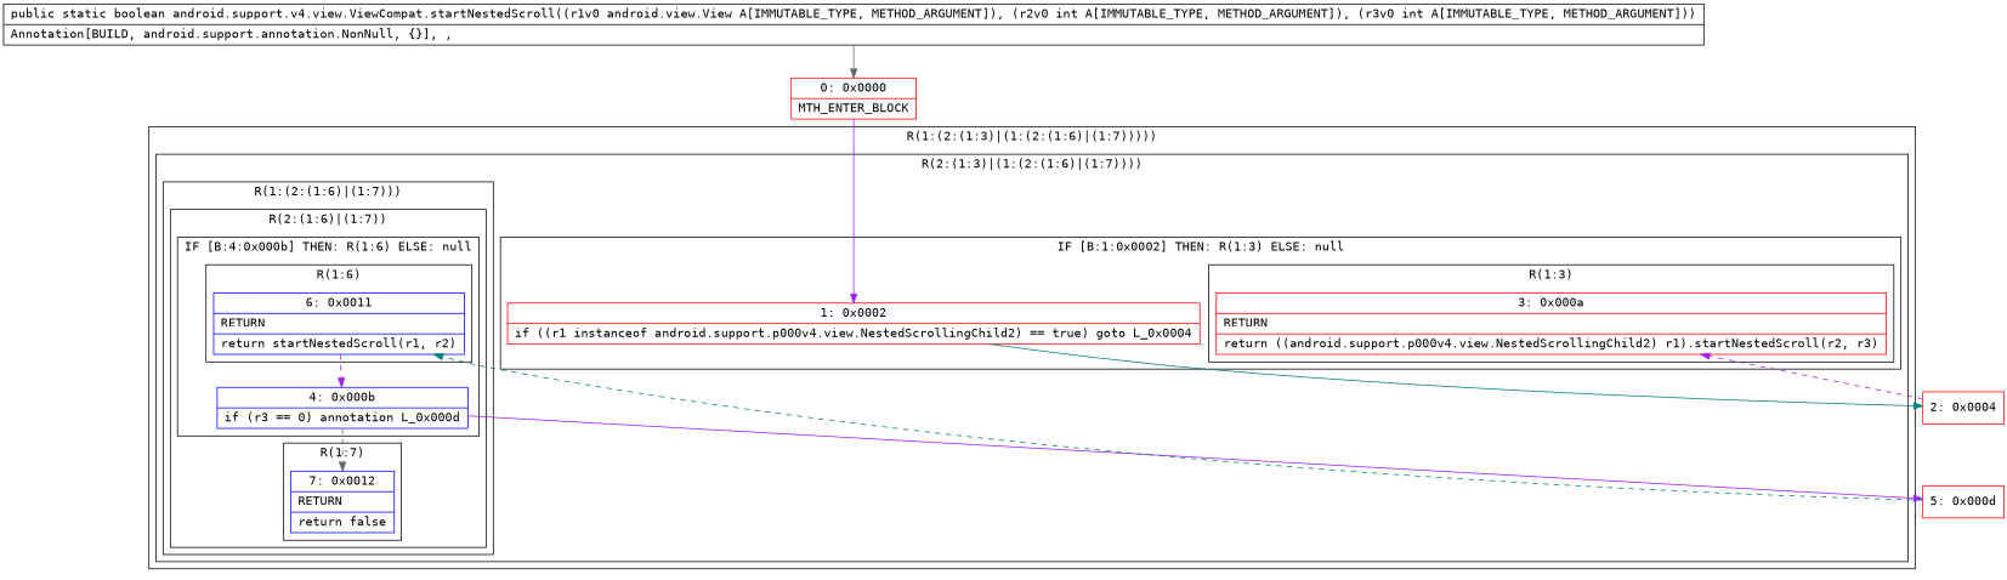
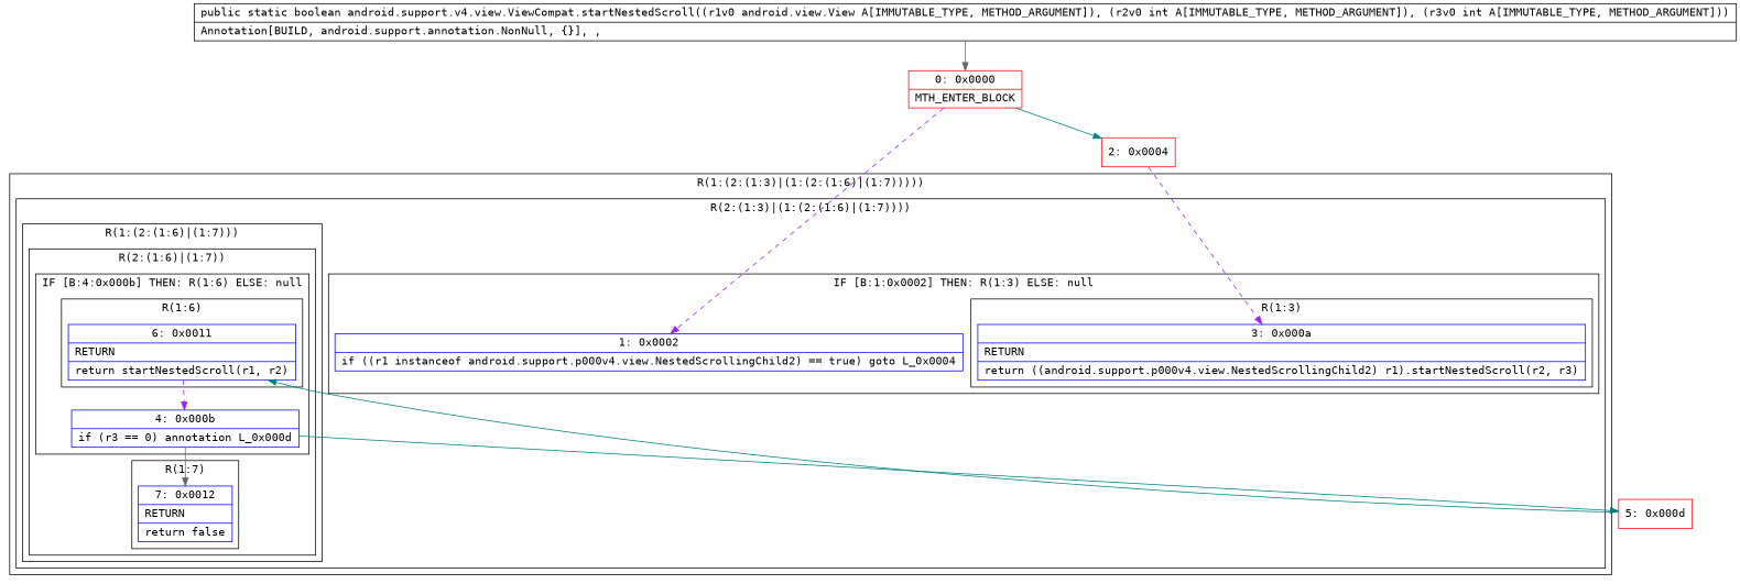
  digraph {
    fontname="DejaVu Sans Mono"
    node [color=blue fontname="DejaVu Sans Mono" shape=record]
    edge [color=teal fontname="DejaVu Sans Mono"]
-   n1 [color=red label="{3\:\ 0x000a|RETURN\l|return ((android.support.p000v4.view.NestedScrollingChild2) r1).startNestedScroll(r2, r3)\l}"]
-   n2 [color=red label="{1\:\ 0x0002|if ((r1 instanceof android.support.p000v4.view.NestedScrollingChild2) == true) goto L_0x0004\l}"]
+   n1 [label="{3\:\ 0x000a|RETURN\l|return ((android.support.p000v4.view.NestedScrollingChild2) r1).startNestedScroll(r2, r3)\l}"]
+   n2 [label="{1\:\ 0x0002|if ((r1 instanceof android.support.p000v4.view.NestedScrollingChild2) == true) goto L_0x0004\l}"]
    n3 [label="{6\:\ 0x0011|RETURN\l|return startNestedScroll(r1, r2)\l}"]
    n4 [label="{4\:\ 0x000b|if (r3 == 0) annotation L_0x000d\l}"]
    n5 [label="{7\:\ 0x0012|RETURN\l|return false\l}"]
    n6 [color=red label="{2\:\ 0x0004}"]
    n7 [color=red label="{5\:\ 0x000d}"]
    n8 [color=red label="{0\:\ 0x0000|MTH_ENTER_BLOCK\l}"]
    n9 [label="{public static boolean android.support.v4.view.ViewCompat.startNestedScroll((r1v0 android.view.View A[IMMUTABLE_TYPE, METHOD_ARGUMENT]), (r2v0 int A[IMMUTABLE_TYPE, METHOD_ARGUMENT]), (r3v0 int A[IMMUTABLE_TYPE, METHOD_ARGUMENT]))  | Annotation[BUILD, android.support.annotation.NonNull, \{\}], , \l}" color=""]
    subgraph cluster_1 {
      label="R(1:(2:(1:3)|(1:(2:(1:6)|(1:7)))))"
      subgraph cluster_2 {
        label="R(2:(1:3)|(1:(2:(1:6)|(1:7))))"
        subgraph cluster_3 {
          label="IF [B:1:0x0002] THEN: R(1:3) ELSE: null"
          n2
          subgraph cluster_4 {
            label="R(1:3)"
            n1
          }
        }
        subgraph cluster_5 {
          label="R(1:(2:(1:6)|(1:7)))"
          subgraph cluster_6 {
            label="R(2:(1:6)|(1:7))"
            subgraph cluster_7 {
              label="IF [B:4:0x000b] THEN: R(1:6) ELSE: null"
              n4
              subgraph cluster_8 {
                label="R(1:6)"
                n3
              }
            }
            subgraph cluster_9 {
              label="R(1:7)"
              n5
            }
          }
        }
      }
    }
-   n2 -> n6
+   n8 -> n6
    n3 -> n4 [color=purple style=dashed]
-   n4 -> n5 [color=gray40 style=dashed]
-   n4 -> n7 [color=purple]
+   n4 -> n5 [color=gray40 style=solid]
+   n4 -> n7
    n6 -> n1 [color=purple style=dashed]
-   n7 -> n3 [style=dashed]
-   n8 -> n2 [color=purple]
+   n7 -> n3
+   n8 -> n2 [color=purple style=dashed]
    n9 -> n8 [color=gray40]
  }
